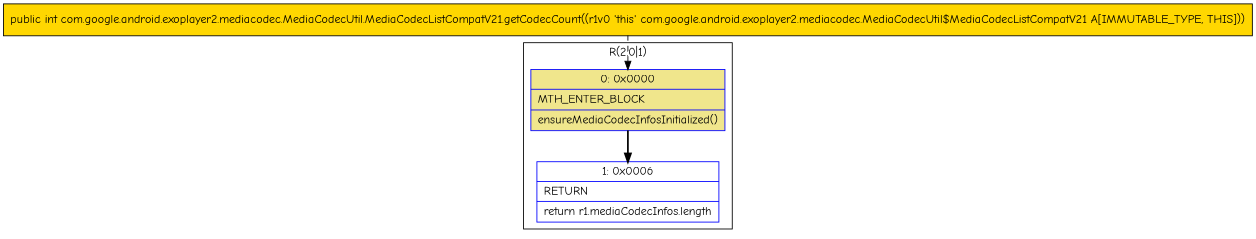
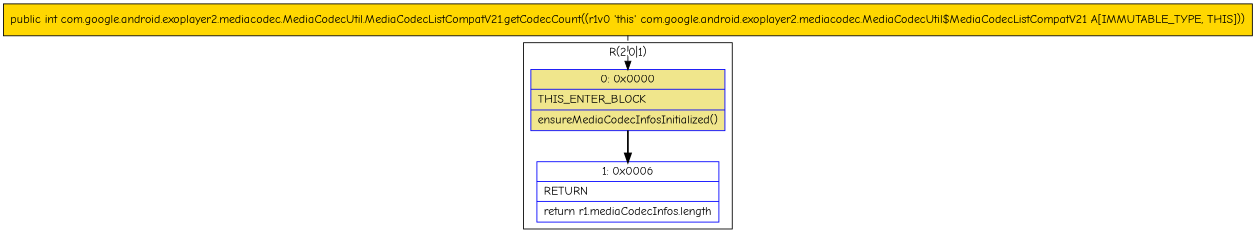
  digraph {
    fontname="Comic Neue"
    node [color=blue shape=record style=filled fontname="Comic Neue"]
    edge [fontname="Comic Neue"]
-   n1 [label="{0\:\ 0x0000|MTH_ENTER_BLOCK\l|ensureMediaCodecInfosInitialized()\l}" fillcolor=khaki]
+   n1 [label="{0\:\ 0x0000|THIS_ENTER_BLOCK\l|ensureMediaCodecInfosInitialized()\l}" fillcolor=khaki]
    n2 [label="{1\:\ 0x0006|RETURN\l|return r1.mediaCodecInfos.length\l}" fillcolor=white]
    n3 [label="{public int com.google.android.exoplayer2.mediacodec.MediaCodecUtil.MediaCodecListCompatV21.getCodecCount((r1v0 'this' com.google.android.exoplayer2.mediacodec.MediaCodecUtil$MediaCodecListCompatV21 A[IMMUTABLE_TYPE, THIS])) }" fillcolor=gold color=""]
    subgraph cluster_1 {
      label="R(2:0|1)"
      n1
      n2
    }
    n1 -> n2 [style=bold]
    n3 -> n1 [style=dashed]
  }
